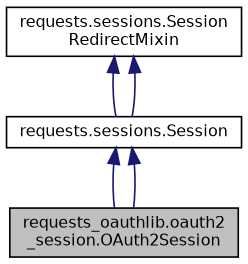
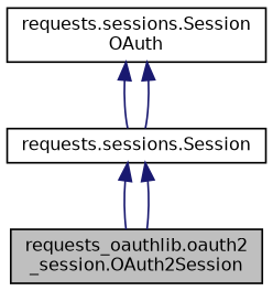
  digraph {
    node [color=black fillcolor=white fontname=Helvetica fontsize=10 shape=record style=filled]
    edge [color=midnightblue dir=back fontname=Helvetica fontsize=10 labelfontname=Helvetica labelfontsize=10 style=solid]
    n1 [fillcolor=grey75 fontcolor=black height=0.2 label="requests_oauthlib.oauth2\l_session.OAuth2Session" width=0.4]
    n2 [height=0.2 label="requests.sessions.Session" width=0.4]
-   n3 [height=0.2 label="requests.sessions.Session\lRedirectMixin" width=0.4]
+   n3 [height=0.2 label="requests.sessions.Session\lOAuth" width=0.4]
    n2 -> n1
    n2 -> n1
    n3 -> n2
    n3 -> n2
  }
